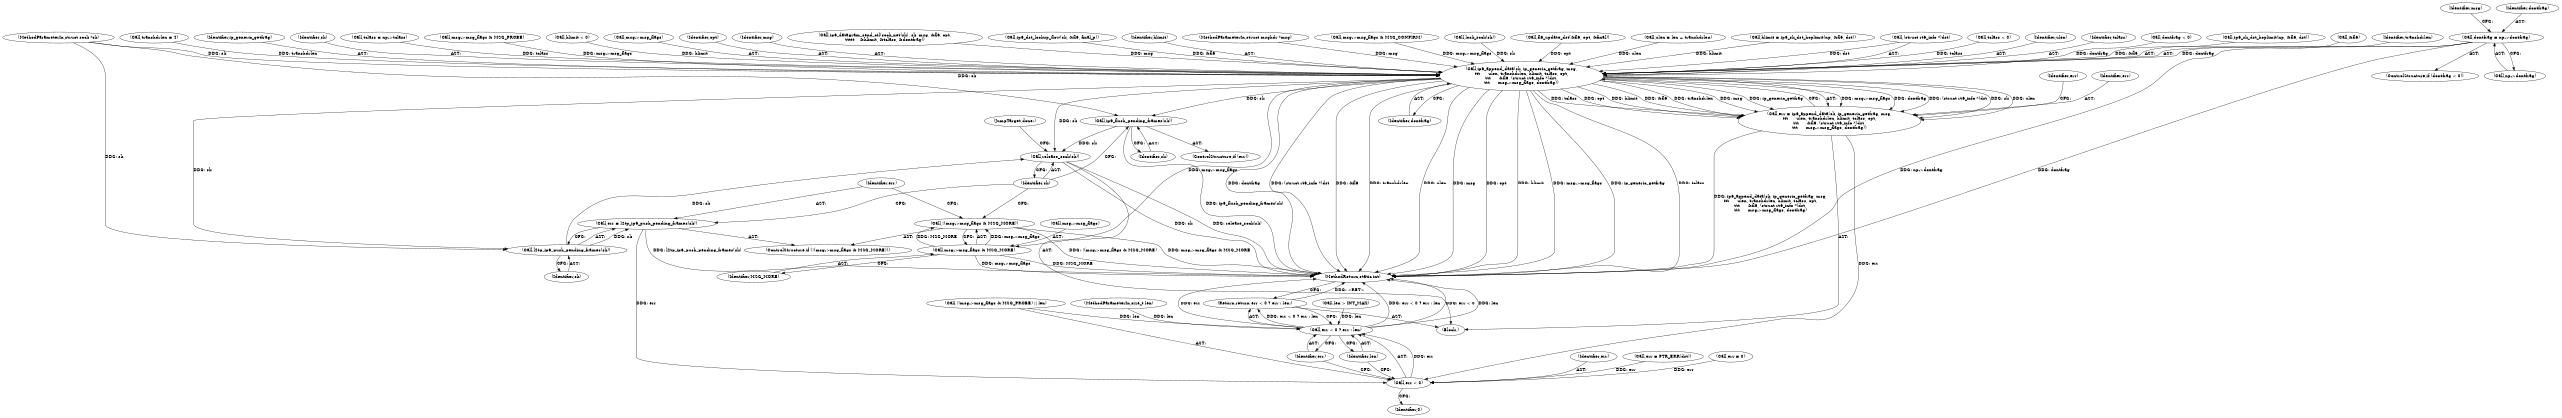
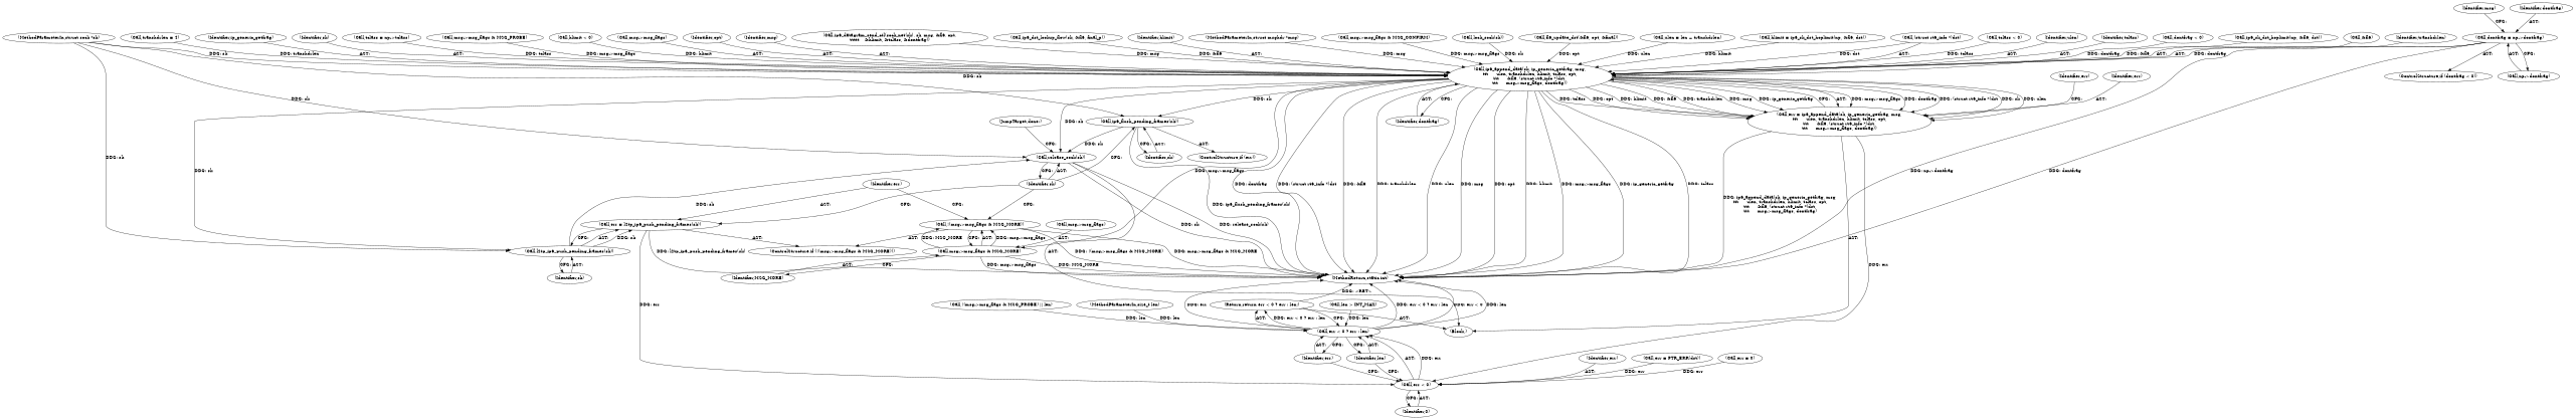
  digraph {
    n1 [label="(Call,dontfrag = np->dontfrag)"]
    n2 [label="(Call,ip6_append_data(sk, ip_generic_getfrag, msg,\n\t\t\t      ulen, transhdrlen, hlimit, tclass, opt,\n\t\t\t      &fl6, (struct rt6_info *)dst,\n\t\t\t      msg->msg_flags, dontfrag))"]
    n3 [label="(MethodReturn,static int)"]
    n4 [label="(ControlStructure,if (dontfrag < 0))"]
    n5 [label="(Call,np->dontfrag)"]
    n6 [label="(Call,err = ip6_append_data(sk, ip_generic_getfrag, msg,\n\t\t\t      ulen, transhdrlen, hlimit, tclass, opt,\n\t\t\t      &fl6, (struct rt6_info *)dst,\n\t\t\t      msg->msg_flags, dontfrag))"]
    n7 [label="(Call,ip6_flush_pending_frames(sk))"]
    n8 [label="(Call,release_sock(sk))"]
    n9 [label="(Call,msg->msg_flags & MSG_MORE)"]
    n10 [label="(Call,l2tp_ip6_push_pending_frames(sk))"]
    n11 [label="(Identifier,dontfrag)"]
    n12 [label="(Return,return err < 0 ? err : len;)"]
    n13 [label="(Call,err < 0)"]
    n14 [label="(Block,)"]
    n15 [label="(Identifier,sk)"]
    n16 [label="(ControlStructure,if (err))"]
    n17 [label="(Identifier,sk)"]
    n18 [label="(Call,!(msg->msg_flags & MSG_MORE))"]
    n19 [label="(Identifier,MSG_MORE)"]
    n20 [label="(Call,err = l2tp_ip6_push_pending_frames(sk))"]
    n21 [label="(Identifier,sk)"]
    n22 [label="(Call,err < 0 ? err : len)"]
    n23 [label="(Identifier,0)"]
    n24 [label="(Identifier,len)"]
    n25 [label="(Identifier,err)"]
    n26 [label="(ControlStructure,if (!(msg->msg_flags & MSG_MORE)))"]
    n27 [label="(MethodParameterIn,size_t len)"]
    n28 [label="(Call,tclass < 0)"]
    n29 [label="(Identifier,err)"]
    n30 [label="(Identifier,ulen)"]
    n31 [label="(Identifier,tclass)"]
    n32 [label="(Identifier,err)"]
    n33 [label="(JumpTarget,done:)"]
    n34 [label="(Call,err = PTR_ERR(dst))"]
    n35 [label="(Call,dontfrag < 0)"]
    n36 [label="(Call,ip6_sk_dst_hoplimit(np, &fl6, dst))"]
    n37 [label="(Call,&fl6)"]
    n38 [label="(Identifier,transhdrlen)"]
    n39 [label="(Call,transhdrlen = 4)"]
    n40 [label="(Identifier,err)"]
    n41 [label="(Identifier,ip_generic_getfrag)"]
    n42 [label="(Identifier,sk)"]
    n43 [label="(Call,tclass = np->tclass)"]
    n44 [label="(Call,msg->msg_flags & MSG_PROBE)"]
    n45 [label="(MethodParameterIn,struct sock *sk)"]
    n46 [label="(Identifier,msg)"]
    n47 [label="(Call,hlimit < 0)"]
    n48 [label="(Call,!(msg->msg_flags & MSG_PROBE) || len)"]
    n49 [label="(Call,msg->msg_flags)"]
    n50 [label="(Identifier,opt)"]
    n51 [label="(Call,msg->msg_flags)"]
    n52 [label="(Identifier,dontfrag)"]
    n53 [label="(Identifier,msg)"]
    n54 [label="(Call,ip6_datagram_send_ctl(sock_net(sk), sk, msg, &fl6, opt,\n\t\t\t\t\t    &hlimit, &tclass, &dontfrag))"]
    n55 [label="(Call,ip6_dst_lookup_flow(sk, &fl6, final_p))"]
    n56 [label="(Identifier,err)"]
    n57 [label="(Identifier,hlimit)"]
    n58 [label="(Call,len > INT_MAX)"]
    n59 [label="(MethodParameterIn,struct msghdr *msg)"]
    n60 [label="(Call,msg->msg_flags & MSG_CONFIRM)"]
    n61 [label="(Call,lock_sock(sk))"]
    n62 [label="(Call,fl6_update_dst(&fl6, opt, &final))"]
    n63 [label="(Call,err = 0)"]
    n64 [label="(Call,ulen = len + transhdrlen)"]
    n65 [label="(Call,hlimit = ip6_sk_dst_hoplimit(np, &fl6, dst))"]
    n66 [label="(Call,(struct rt6_info *)dst)"]
    n1 -> n2 [label="DDG: dontfrag"]
    n1 -> n3 [label="DDG: np->dontfrag"]
    n1 -> n3 [label="DDG: dontfrag"]
    n1 -> n4 [label="AST: "]
    n1 -> n5 [label="CFG: "]
    n2 -> n3 [label="DDG: transhdrlen"]
    n2 -> n3 [label="DDG: ulen"]
    n2 -> n3 [label="DDG: msg"]
    n2 -> n3 [label="DDG: opt"]
    n2 -> n3 [label="DDG: hlimit"]
    n2 -> n3 [label="DDG: msg->msg_flags"]
    n2 -> n3 [label="DDG: ip_generic_getfrag"]
    n2 -> n3 [label="DDG: dontfrag"]
    n2 -> n3 [label="DDG: (struct rt6_info *)dst"]
    n2 -> n3 [label="DDG: &fl6"]
    n2 -> n3 [label="DDG: tclass"]
    n2 -> n6 [label="AST: "]
    n2 -> n6 [label="DDG: msg->msg_flags"]
    n2 -> n6 [label="DDG: dontfrag"]
    n2 -> n6 [label="DDG: (struct rt6_info *)dst"]
    n2 -> n6 [label="DDG: sk"]
    n2 -> n6 [label="DDG: ulen"]
    n2 -> n6 [label="DDG: tclass"]
    n2 -> n6 [label="DDG: opt"]
    n2 -> n6 [label="DDG: hlimit"]
    n2 -> n6 [label="DDG: &fl6"]
    n2 -> n6 [label="DDG: transhdrlen"]
    n2 -> n6 [label="DDG: msg"]
    n2 -> n6 [label="DDG: ip_generic_getfrag"]
    n2 -> n7 [label="DDG: sk"]
    n2 -> n8 [label="DDG: sk"]
    n2 -> n9 [label="DDG: msg->msg_flags"]
    n2 -> n10 [label="DDG: sk"]
    n2 -> n11 [label="CFG: "]
-   n3 -> n12 [label="CFG: "]
    n5 -> n1 [label="AST: "]
    n6 -> n2 [label="CFG: "]
    n6 -> n3 [label="DDG: ip6_append_data(sk, ip_generic_getfrag, msg,\n\t\t\t      ulen, transhdrlen, hlimit, tclass, opt,\n\t\t\t      &fl6, (struct rt6_info *)dst,\n\t\t\t      msg->msg_flags, dontfrag)"]
    n6 -> n13 [label="DDG: err"]
    n6 -> n14 [label="AST: "]
    n7 -> n3 [label="DDG: ip6_flush_pending_frames(sk)"]
    n7 -> n8 [label="DDG: sk"]
    n7 -> n15 [label="CFG: "]
    n7 -> n16 [label="AST: "]
    n8 -> n3 [label="DDG: sk"]
    n8 -> n3 [label="DDG: release_sock(sk)"]
    n8 -> n14 [label="AST: "]
    n8 -> n17 [label="CFG: "]
    n9 -> n3 [label="DDG: MSG_MORE"]
    n9 -> n3 [label="DDG: msg->msg_flags"]
    n9 -> n18 [label="AST: "]
    n9 -> n18 [label="DDG: msg->msg_flags"]
    n9 -> n18 [label="DDG: MSG_MORE"]
    n9 -> n19 [label="CFG: "]
    n10 -> n8 [label="DDG: sk"]
    n10 -> n20 [label="AST: "]
    n10 -> n20 [label="DDG: sk"]
    n10 -> n21 [label="CFG: "]
    n11 -> n2 [label="AST: "]
    n12 -> n3 [label="DDG: <RET>"]
    n12 -> n14 [label="AST: "]
    n12 -> n22 [label="CFG: "]
    n13 -> n22 [label="AST: "]
    n13 -> n22 [label="DDG: err"]
    n13 -> n23 [label="CFG: "]
    n15 -> n7 [label="AST: "]
    n17 -> n7 [label="CFG: "]
    n17 -> n8 [label="AST: "]
    n17 -> n18 [label="CFG: "]
    n17 -> n20 [label="CFG: "]
    n18 -> n3 [label="DDG: !(msg->msg_flags & MSG_MORE)"]
    n18 -> n3 [label="DDG: msg->msg_flags & MSG_MORE"]
    n18 -> n9 [label="CFG: "]
    n18 -> n26 [label="AST: "]
    n19 -> n9 [label="AST: "]
    n20 -> n3 [label="DDG: l2tp_ip6_push_pending_frames(sk)"]
    n20 -> n10 [label="CFG: "]
    n20 -> n13 [label="DDG: err"]
    n20 -> n26 [label="AST: "]
    n21 -> n10 [label="AST: "]
    n22 -> n3 [label="DDG: err"]
    n22 -> n3 [label="DDG: err < 0 ? err : len"]
    n22 -> n3 [label="DDG: err < 0"]
    n22 -> n3 [label="DDG: len"]
    n22 -> n12 [label="AST: "]
    n22 -> n12 [label="DDG: err < 0 ? err : len"]
    n22 -> n24 [label="CFG: "]
    n22 -> n25 [label="CFG: "]
-   n48 -> n13 [label="AST: "]
+   n23 -> n13 [label="AST: "]
    n24 -> n13 [label="CFG: "]
    n24 -> n22 [label="AST: "]
    n25 -> n13 [label="CFG: "]
    n25 -> n22 [label="AST: "]
    n27 -> n22 [label="DDG: len"]
    n28 -> n2 [label="DDG: tclass"]
    n29 -> n13 [label="AST: "]
    n30 -> n2 [label="AST: "]
    n31 -> n2 [label="AST: "]
    n32 -> n18 [label="CFG: "]
    n32 -> n20 [label="AST: "]
    n33 -> n8 [label="CFG: "]
    n34 -> n13 [label="DDG: err"]
    n35 -> n2 [label="DDG: dontfrag"]
    n36 -> n2 [label="DDG: &fl6"]
    n37 -> n2 [label="AST: "]
    n38 -> n2 [label="AST: "]
    n39 -> n2 [label="DDG: transhdrlen"]
    n40 -> n6 [label="CFG: "]
    n41 -> n2 [label="AST: "]
    n42 -> n2 [label="AST: "]
    n43 -> n2 [label="DDG: tclass"]
    n44 -> n2 [label="DDG: msg->msg_flags"]
    n45 -> n2 [label="DDG: sk"]
    n45 -> n7 [label="DDG: sk"]
+   n45 -> n8 [label="DDG: sk"]
    n45 -> n10 [label="DDG: sk"]
    n46 -> n1 [label="CFG: "]
    n47 -> n2 [label="DDG: hlimit"]
    n48 -> n22 [label="DDG: len"]
    n49 -> n2 [label="AST: "]
    n50 -> n2 [label="AST: "]
    n51 -> n9 [label="AST: "]
    n52 -> n1 [label="AST: "]
    n53 -> n2 [label="AST: "]
    n54 -> n2 [label="DDG: msg"]
    n55 -> n2 [label="DDG: &fl6"]
    n56 -> n6 [label="AST: "]
    n57 -> n2 [label="AST: "]
    n58 -> n22 [label="DDG: len"]
    n59 -> n2 [label="DDG: msg"]
    n60 -> n2 [label="DDG: msg->msg_flags"]
    n61 -> n2 [label="DDG: sk"]
    n62 -> n2 [label="DDG: opt"]
    n63 -> n13 [label="DDG: err"]
    n64 -> n2 [label="DDG: ulen"]
    n65 -> n2 [label="DDG: hlimit"]
    n66 -> n2 [label="AST: "]
    n66 -> n2 [label="DDG: dst"]
  }
